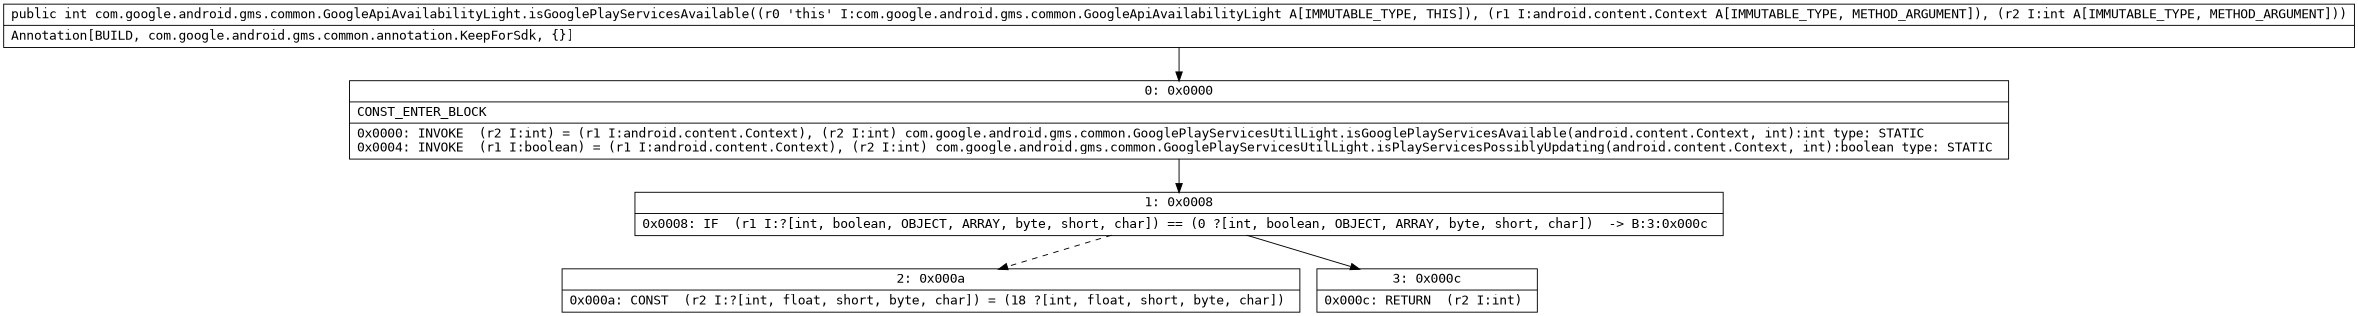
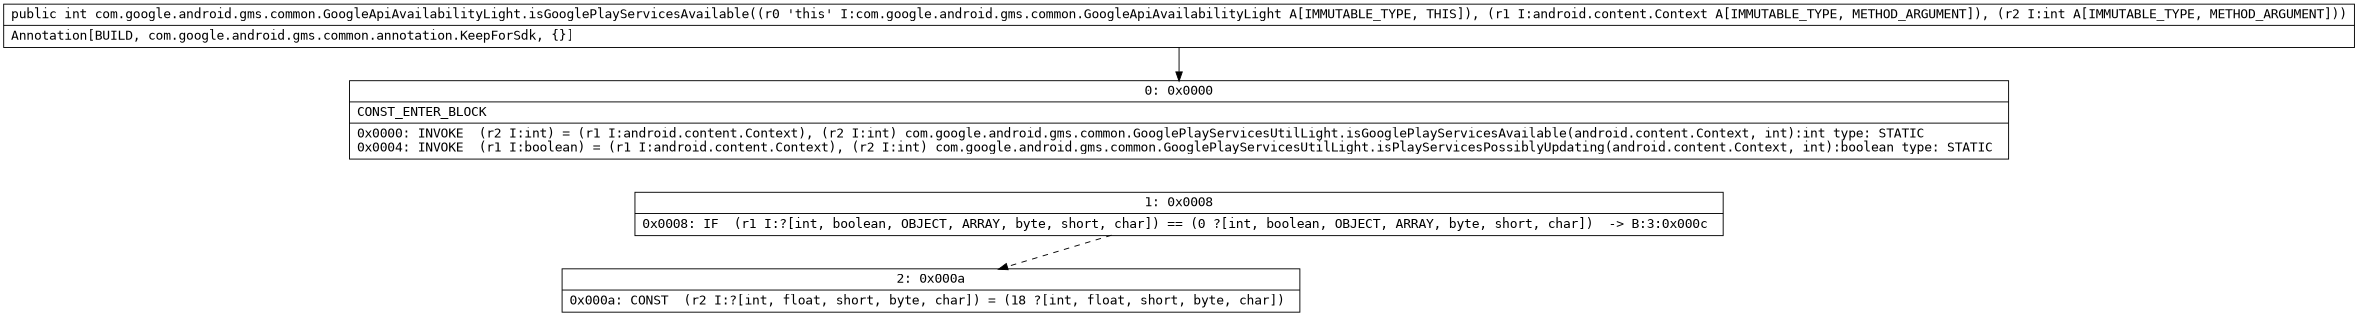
  digraph {
    fontname="DejaVu Sans Mono"
    node [fontname="DejaVu Sans Mono" shape=record]
    edge [fontname="DejaVu Sans Mono"]
    n1 [label="{0\:\ 0x0000|CONST_ENTER_BLOCK\l|0x0000: INVOKE  (r2 I:int) = (r1 I:android.content.Context), (r2 I:int) com.google.android.gms.common.GooglePlayServicesUtilLight.isGooglePlayServicesAvailable(android.content.Context, int):int type: STATIC \l0x0004: INVOKE  (r1 I:boolean) = (r1 I:android.content.Context), (r2 I:int) com.google.android.gms.common.GooglePlayServicesUtilLight.isPlayServicesPossiblyUpdating(android.content.Context, int):boolean type: STATIC \l}"]
    n2 [label="{1\:\ 0x0008|0x0008: IF  (r1 I:?[int, boolean, OBJECT, ARRAY, byte, short, char]) == (0 ?[int, boolean, OBJECT, ARRAY, byte, short, char])  \-\> B:3:0x000c \l}"]
    n3 [label="{2\:\ 0x000a|0x000a: CONST  (r2 I:?[int, float, short, byte, char]) = (18 ?[int, float, short, byte, char]) \l}"]
-   n4 [label="{3\:\ 0x000c|0x000c: RETURN  (r2 I:int) \l}"]
    n5 [label="{public int com.google.android.gms.common.GoogleApiAvailabilityLight.isGooglePlayServicesAvailable((r0 'this' I:com.google.android.gms.common.GoogleApiAvailabilityLight A[IMMUTABLE_TYPE, THIS]), (r1 I:android.content.Context A[IMMUTABLE_TYPE, METHOD_ARGUMENT]), (r2 I:int A[IMMUTABLE_TYPE, METHOD_ARGUMENT]))  | Annotation[BUILD, com.google.android.gms.common.annotation.KeepForSdk, \{\}]\l}"]
-   n1 -> n2
    n2 -> n3 [style=dashed]
-   n2 -> n4
    n5 -> n1
  }
